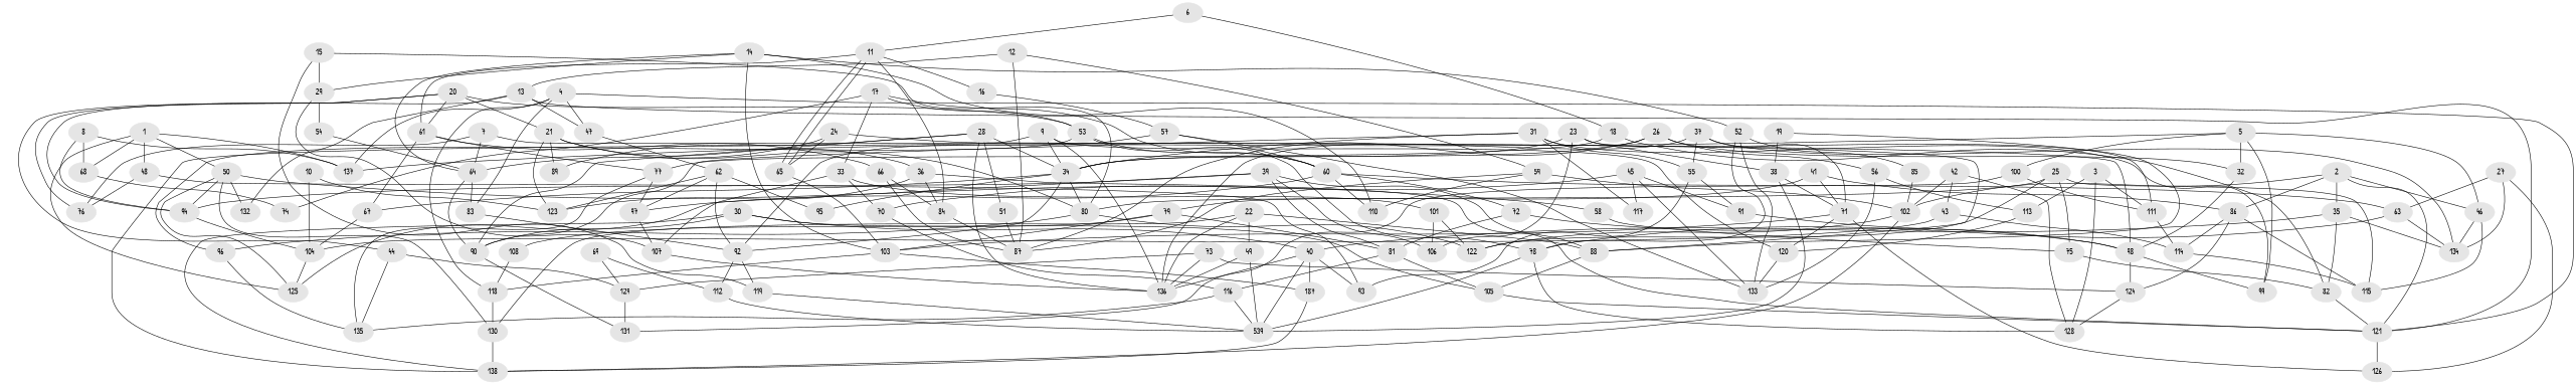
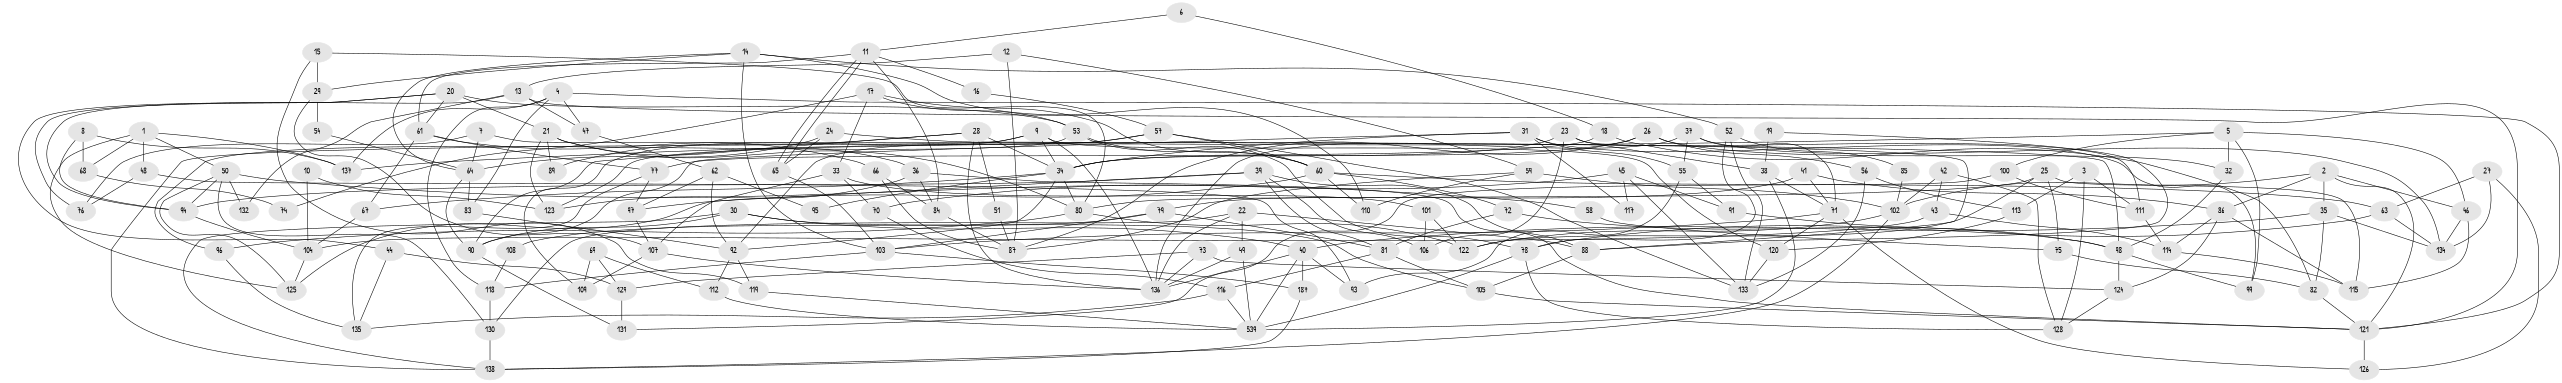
  graph {
    fontname="Patrick Hand"
    node [color=gray90 fontname="Patrick Hand" style=filled]
    edge [fontname="Patrick Hand"]
    1
    48
    50
    68
    125
    137
    76
    93
    94
    132
    130
    58
    74
    2
    35
    46
    86
    102
    121
    82
    134
    40
    115
    114
    124
    138
    122
    126
    3
    111
    113
    128
    120
    4
    47
    83
    118
    62
    92
    5
    32
    99
    100
    98
    131
    6
    11
    18
    16
    61
    65
    84
    77
    7
    64
    88
    90
    105
    8
    104
    9
    34
+   109
    136
    80
    67
    95
    133
    10
    123
    57
    66
    103
    87
    12
    13
    59
    110
    14
    29
    52
    54
    107
    78
    85
    n86 [label=187]
    15
    119
    96
    n90 [label=539]
    60
    17
    33
    53
    70
    101
    63
    72
    97
    135
    19
    38
    71
    20
    21
    44
    36
    89
    129
    22
    49
    23
    106
    24
    25
    75
    26
    56
    27
    28
    51
    30
    31
    55
    117
    91
    116
    112
    37
    39
    81
    41
    79
    108
    42
    43
    45
    69
    73
    1 -- 48
    1 -- 50
    1 -- 68
    1 -- 125
    1 -- 137
    48 -- 76
    48 -- 93
    50 -- 125
    50 -- 94
    50 -- 132
    50 -- 130
    50 -- 58
    68 -- 74
    94 -- 104
    130 -- 138
    58 -- 75
    2 -- 35
    2 -- 46
    2 -- 86
    2 -- 102
    2 -- 121
    35 -- 82
    35 -- 134
    35 -- 40
    46 -- 134
    46 -- 115
    86 -- 115
    86 -- 114
    86 -- 124
    102 -- 138
    102 -- 122
    121 -- 126
    82 -- 121
    40 -- 93
    40 -- 136
    40 -- n86
    40 -- n90
    114 -- 115
    124 -- 128
    3 -- 111
    3 -- 113
    3 -- 128
    111 -- 114
    113 -- 120
    120 -- 133
    4 -- 137
    4 -- 121
    4 -- 47
    4 -- 83
    4 -- 118
    47 -- 62
    83 -- 92
    118 -- 130
    62 -- 92
    62 -- 95
-   62 -- 123
+   57 -- 123
    62 -- 97
    92 -- 119
    92 -- 112
    5 -- 137
    5 -- 46
    5 -- 32
    5 -- 99
    5 -- 100
    32 -- 98
    100 -- 111
    100 -- 131
    98 -- 124
    98 -- 99
    6 -- 11
    6 -- 18
    11 -- 16
    11 -- 61
    11 -- 65
    11 -- 65
    11 -- 84
    18 -- 82
    18 -- 77
    16 -- 57
    61 -- 77
    61 -- 67
    61 -- 66
    65 -- 103
    84 -- 87
    77 -- 97
    77 -- 135
    7 -- 76
    7 -- 64
    7 -- 88
    64 -- 83
    64 -- 90
    88 -- 105
    90 -- 131
    105 -- 121
    8 -- 68
    8 -- 137
    8 -- 94
    104 -- 125
    9 -- 138
    9 -- 120
    9 -- 34
+   9 -- 109
    9 -- 136
    34 -- 92
    34 -- 80
    34 -- 67
    34 -- 95
    80 -- 122
    80 -- 96
    67 -- 104
    10 -- 104
    10 -- 123
    57 -- 92
    57 -- 133
    57 -- 60
    66 -- 84
    66 -- 87
    103 -- 118
    103 -- n86
    12 -- 87
    12 -- 13
    12 -- 59
    13 -- 94
    13 -- 132
    13 -- 121
    13 -- 47
    59 -- 102
    59 -- 87
    59 -- 110
    14 -- 64
    14 -- 103
    14 -- 110
    14 -- 29
    14 -- 52
    29 -- 54
    29 -- 107
    52 -- 133
    52 -- 78
    52 -- 85
    54 -- 64
+   107 -- 109
    107 -- 136
    78 -- 128
    78 -- n90
    85 -- 102
    n86 -- 138
    15 -- 80
    15 -- 29
    15 -- 119
    119 -- n90
    96 -- 135
    60 -- 110
    60 -- 63
    60 -- 72
    60 -- 97
    17 -- 74
    17 -- 60
    17 -- 33
    17 -- 53
    33 -- 107
    33 -- 70
    33 -- 101
    53 -- 78
    53 -- 96
    53 -- 60
    70 -- 116
    101 -- 122
    101 -- 106
    63 -- 134
    63 -- 78
    72 -- 98
    72 -- 81
    97 -- 107
    19 -- 88
    19 -- 38
    38 -- n90
    38 -- 71
    71 -- 126
    71 -- 120
    71 -- 103
    20 -- 76
    20 -- 61
    20 -- 53
    20 -- 21
    20 -- 44
    21 -- 80
    21 -- 123
    21 -- 36
    21 -- 89
    44 -- 135
    44 -- 129
    36 -- 121
    36 -- 84
    36 -- 123
    129 -- 131
    22 -- 130
    22 -- 88
    22 -- 136
    22 -- 49
    49 -- 136
    49 -- n90
    23 -- 111
    23 -- 34
    23 -- 38
    23 -- 106
    24 -- 98
    24 -- 65
    24 -- 64
    25 -- 115
    25 -- 122
    25 -- 80
    25 -- 75
    75 -- 82
    26 -- 32
    26 -- 34
    26 -- 87
    26 -- 56
    56 -- 113
    56 -- 133
    27 -- 134
    27 -- 126
    27 -- 63
    28 -- 90
    28 -- 34
    28 -- 136
    28 -- 89
    28 -- 51
    51 -- 87
    30 -- 40
    30 -- 138
    30 -- 90
    30 -- 105
    31 -- 99
    31 -- 90
    31 -- 34
    31 -- 55
    31 -- 117
    55 -- 93
    55 -- 91
    91 -- 98
    116 -- n90
    116 -- 135
    112 -- n90
    37 -- 134
    37 -- 136
    37 -- 71
    37 -- 55
    39 -- 125
    39 -- 94
    39 -- 88
    39 -- 106
    39 -- 81
    81 -- 105
    81 -- 116
    41 -- 86
    41 -- 71
    41 -- 79
    79 -- 103
    79 -- 81
    79 -- 108
    108 -- 118
    42 -- 102
    42 -- 128
    42 -- 43
    43 -- 114
    43 -- 104
    45 -- 133
    45 -- 70
    45 -- 117
    45 -- 91
+   69 -- 109
    69 -- 129
    69 -- 112
    73 -- 124
    73 -- 136
    73 -- 129
  }
